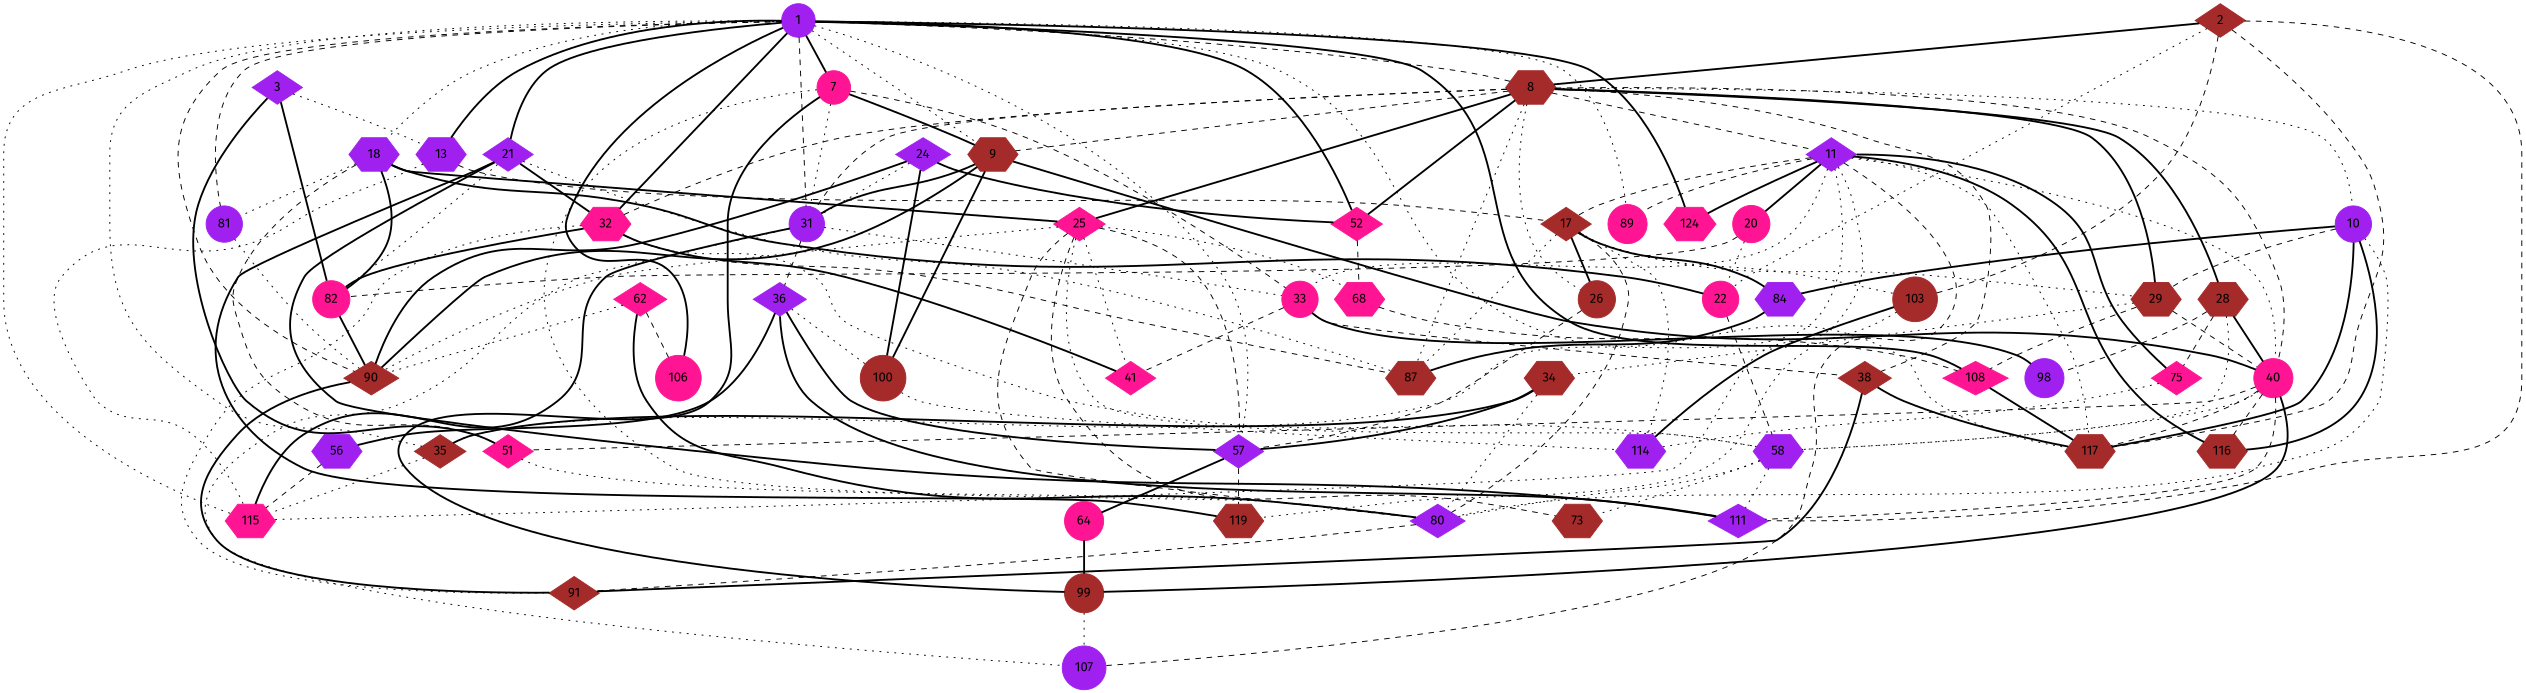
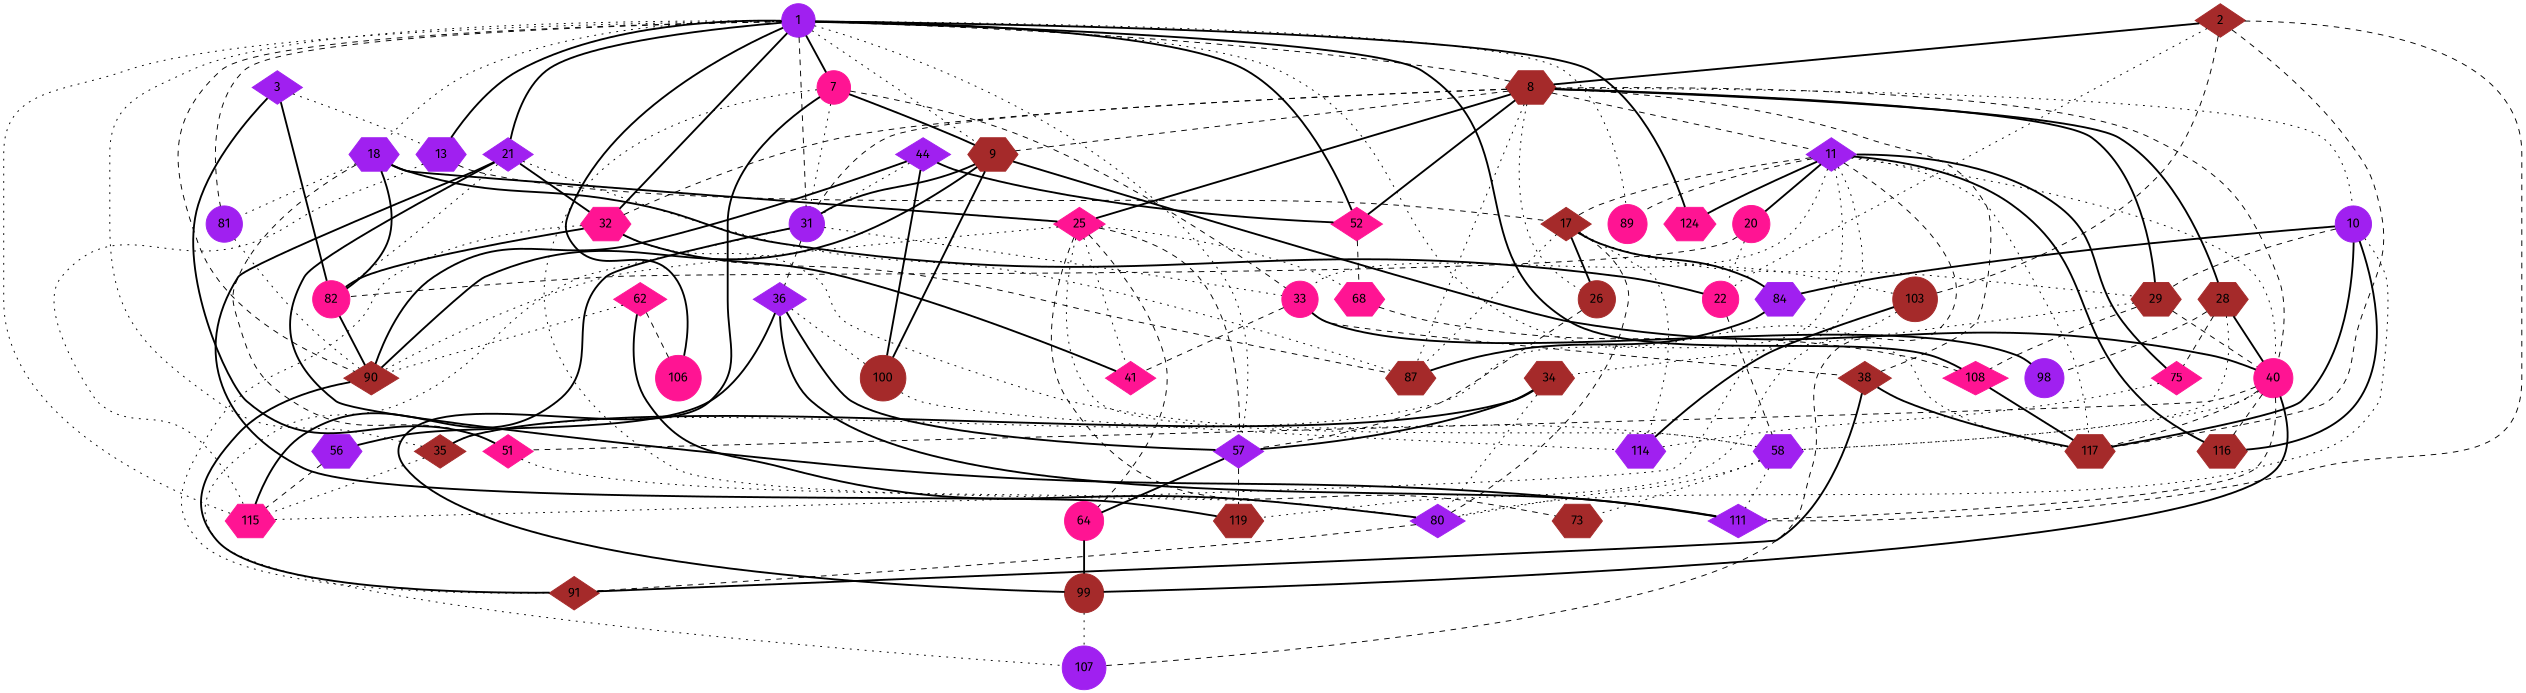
  graph {
    fontname="Fira Sans"
    node [color=purple fontname="Fira Sans" shape=diamond style=filled]
    edge [fontname="Fira Sans" style=bold]
    1 [shape=circle super="+16+5"]
    7 [color=deeppink shape=circle super="+59"]
    8 [color=brown shape=hexagon super="+14+70"]
    9 [color=brown shape=hexagon super="+19"]
    13 [shape=hexagon]
    18 [shape=hexagon super="+44"]
    21 [super="+110+76"]
    31 [shape=circle super="+54+77"]
    32 [color=deeppink shape=hexagon super="+65+120"]
    35 [color=brown super="+45"]
    52 [color=deeppink super="+85"]
    57 [super="+86"]
    81 [shape=circle]
    89 [color=deeppink shape=circle]
    90 [color=brown super="+92"]
    106 [color=deeppink shape=circle]
    108 [color=deeppink]
    115 [color=deeppink shape=hexagon]
    117 [color=brown shape=hexagon]
    124 [color=deeppink shape=hexagon]
    33 [color=deeppink shape=circle super="+95+109"]
    80 [super="+118+94"]
    99 [color=brown shape=circle]
    10 [shape=circle super="+46+72+49"]
    11 [super="+23"]
    25 [color=deeppink super="+47+37"]
    26 [color=brown shape=circle]
    28 [color=brown shape=hexagon]
    29 [color=brown shape=hexagon super="+60"]
    38 [color=brown super="+102"]
    40 [color=deeppink shape=circle super="+50+66+121"]
    87 [color=brown shape=hexagon]
    100 [color=brown shape=circle]
    17 [color=brown super="+42+48"]
    22 [color=deeppink shape=circle super="+39"]
    51 [color=deeppink]
    82 [color=deeppink shape=circle super="+88"]
    111
    119 [color=brown shape=hexagon]
    107 [shape=circle]
    36 [super="+75"]
    58 [shape=hexagon super="+69+78"]
    41 [color=deeppink]
    91 [color=brown]
    68 [color=deeppink shape=hexagon super="+93"]
    64 [color=deeppink shape=circle]
    2 [color=brown super="+4+71"]
    103 [color=brown shape=circle]
    114 [shape=hexagon]
    3 [super="+6"]
    98 [shape=circle]
    84 [shape=hexagon]
    116 [color=brown shape=hexagon]
    20 [color=deeppink shape=circle super="+79"]
    n55 [color=deeppink label=75]
    73 [color=brown shape=hexagon]
    34 [color=brown shape=hexagon]
-   24
+   24 [label=44]
    56 [shape=hexagon]
    62 [color=deeppink]
    1 -- 7
    1 -- 8 [style=dashed weight=2]
    1 -- 9 [style=dotted]
    1 -- 13
    1 -- 18 [style=dotted]
    1 -- 21
    1 -- 31 [style=dashed]
    1 -- 32 [weight=2]
    1 -- 35 [style=dotted]
    1 -- 52
    1 -- 57 [style=dotted weight=2]
    1 -- 81 [style=dashed]
    1 -- 89 [style=dotted]
    1 -- 90 [style=dashed]
    1 -- 106
    1 -- 108
    1 -- 115 [style=dotted weight=2]
    1 -- 117 [style=dotted]
    1 -- 124 [weight=2]
    7 -- 9
    7 -- 31 [style=dotted]
    7 -- 33 [style=dashed weight=2]
    7 -- 80 [style=dotted]
    7 -- 99
    8 -- 9 [style=dashed]
    8 -- 31 [style=dashed]
    8 -- 32 [style=dashed]
    8 -- 52 [weight=2]
    8 -- 10 [style=dotted weight=2]
    8 -- 11 [style=dashed]
    8 -- 25
    8 -- 26 [style=dotted]
    8 -- 28
    8 -- 29
    8 -- 38 [style=dashed weight=2]
    8 -- 40 [style=dashed weight=2]
    8 -- 87 [style=dotted]
    9 -- 31
    9 -- 90
    9 -- 40
    9 -- 100
    13 -- 115 [style=dotted]
    13 -- 17 [style=dashed weight=2]
    18 -- 81 [style=dotted]
    18 -- 25 [weight=2]
    18 -- 22
    18 -- 51 [style=dashed]
    18 -- 82
    21 -- 32
    21 -- 87 [style=dotted]
    21 -- 82 [style=dotted weight=3]
    21 -- 111
    21 -- 119
    31 -- 115
    31 -- 33 [style=dotted]
    31 -- 107 [style=dotted]
    31 -- 36 [style=dashed]
    32 -- 87 [style=dashed]
    32 -- 82
    32 -- 58 [style=dotted]
    32 -- 41
    32 -- 91 [style=dotted]
    35 -- 115 [style=dotted]
    52 -- 68 [style=dashed]
    57 -- 119 [style=dashed]
    57 -- 64
    81 -- 90 [style=dotted]
    90 -- 91
    108 -- 117
    33 -- 38 [style=dashed]
    33 -- 41 [style=dashed]
    33 -- 98
    80 -- 91 [style=dashed]
    99 -- 107 [style=dotted]
    10 -- 117
    10 -- 80 [style=dotted weight=2]
    10 -- 29 [style=dashed]
    10 -- 84
    10 -- 116
    11 -- 35 [style=dotted]
    11 -- 89 [style=dashed]
    11 -- 115 [style=dotted]
    11 -- 117 [style=dotted]
    11 -- 124 [weight=2]
    11 -- 33 [style=dotted]
    11 -- 40 [style=dotted weight=2]
    11 -- 17 [style=dashed]
    11 -- 107 [style=dashed]
    11 -- 116
    11 -- 20
    11 -- n55
    25 -- 57 [style=dashed]
    25 -- 90 [style=dotted]
-   25 -- 80 [style=dashed]
+   25 -- 64 [style=dashed]
    25 -- 58 [style=dotted]
    25 -- 41 [style=dotted]
    25 -- 68 [style=dotted]
    25 -- 73 [style=dashed]
    26 -- 57 [style=dashed]
    28 -- 40
    28 -- 58 [style=dotted]
    28 -- 98 [style=dashed]
    28 -- n55 [style=dashed]
    29 -- 108 [style=dashed]
    29 -- 40 [style=dashed]
    29 -- 34 [style=dotted]
    38 -- 117
    38 -- 91
    40 -- 117 [style=dashed]
    40 -- 99
    40 -- 51 [style=dashed]
    40 -- 111 [style=dashed]
    40 -- 58 [style=dotted]
    40 -- 116 [style=dashed]
    100 -- 114 [style=dotted]
    17 -- 80 [style=dashed]
    17 -- 26
    17 -- 29 [style=dotted]
    17 -- 87 [style=dotted]
    17 -- 103 [style=dotted]
    17 -- 114 [style=dotted]
    17 -- 84
    22 -- 58 [style=dashed]
    51 -- 80 [style=dotted]
    82 -- 90
    36 -- 57 [weight=2]
    36 -- 100 [style=dotted]
    36 -- 111
    36 -- 56
    58 -- 80 [style=dotted]
    58 -- 111 [style=dotted]
    58 -- 73 [style=dotted]
    68 -- 108 [style=dashed]
    64 -- 99
    2 -- 8
    2 -- 117 [style=dashed]
    2 -- 22 [style=dotted]
    2 -- 111 [style=dashed]
    2 -- 103 [style=dashed]
    103 -- 119 [style=dotted]
    103 -- 114
    3 -- 13 [style=dotted]
    3 -- 51
    3 -- 82
    84 -- 87
    20 -- 22 [style=dotted]
    20 -- 82 [style=dashed]
    n55 -- 114 [style=dotted]
    34 -- 35
    34 -- 57
    34 -- 80 [style=dotted]
    24 -- 31 [style=dotted]
    24 -- 52
    24 -- 90
    24 -- 100
    56 -- 115 [style=dashed]
    62 -- 90 [style=dotted]
    62 -- 106 [style=dashed]
    62 -- 80
  }
